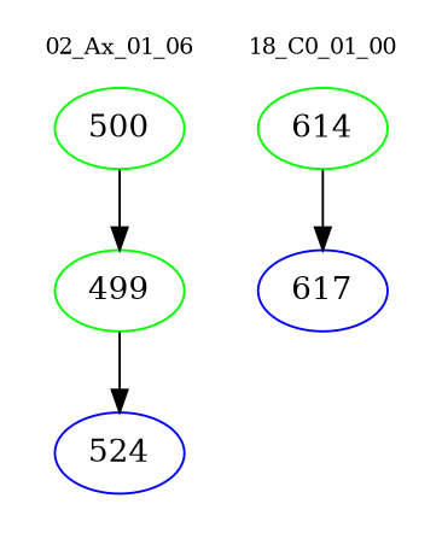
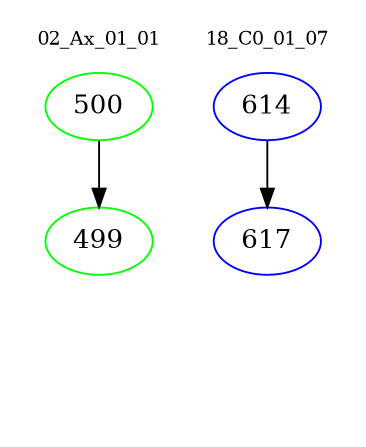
  digraph {
    node [color=green]
    edge [color=black]
    n1 [label=500]
    n2 [label=499]
-   n3 [color=blue label=524]
-   n4 [label=614]
+   n4 [color=blue label=614]
    n5 [color=blue label=617]
    subgraph cluster_1 {
      color=white
      fontsize=10
-     label="02_Ax_01_06"
+     label="02_Ax_01_01"
      n1
      n2
-     n3
    }
    subgraph cluster_2 {
      color=white
      fontsize=10
-     label="18_C0_01_00"
+     label="18_C0_01_07"
      n4
      n5
    }
    n1 -> n2
-   n2 -> n3
    n4 -> n5
  }
